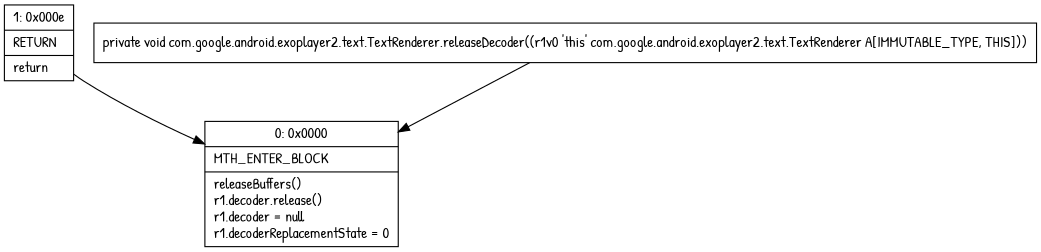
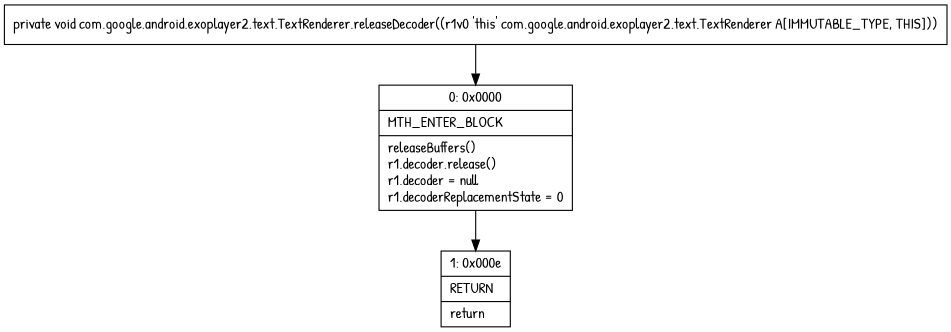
  digraph {
    fontname="Patrick Hand"
    node [shape=record fontname="Patrick Hand"]
    edge [fontname="Patrick Hand"]
    n1 [label="{0\:\ 0x0000|MTH_ENTER_BLOCK\l|releaseBuffers()\lr1.decoder.release()\lr1.decoder = null\lr1.decoderReplacementState = 0\l}"]
    n2 [label="{1\:\ 0x000e|RETURN\l|return\l}"]
    n3 [label="{private void com.google.android.exoplayer2.text.TextRenderer.releaseDecoder((r1v0 'this' com.google.android.exoplayer2.text.TextRenderer A[IMMUTABLE_TYPE, THIS])) }"]
-   n2 -> n1
+   n1 -> n2
    n3 -> n1
  }
